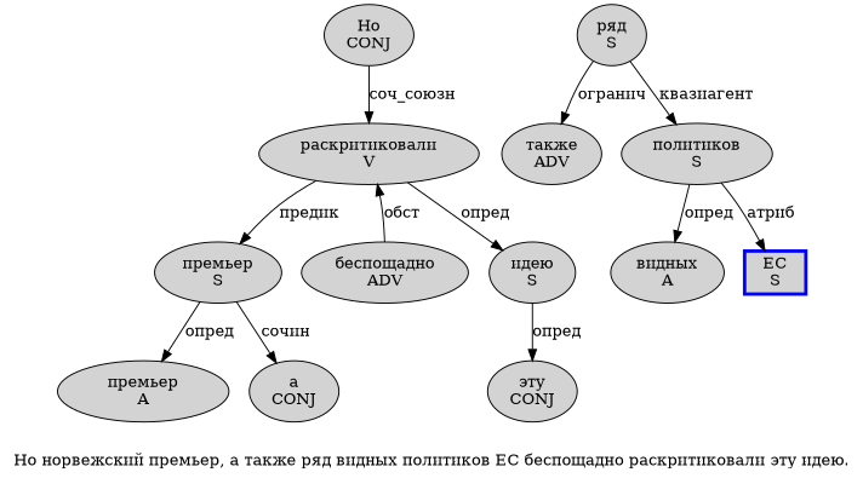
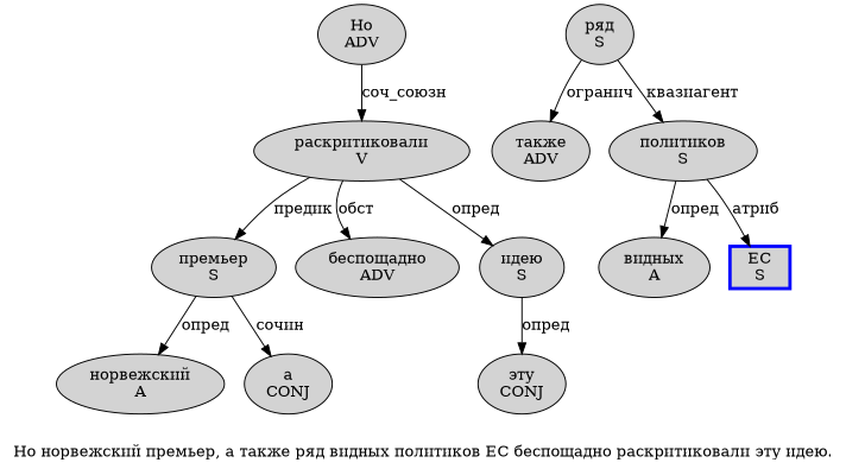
  digraph {
    label="Но норвежский премьер, а также ряд видных политиков ЕС беспощадно раскритиковали эту идею."
    node [fillcolor=lightgray penwidth=1 shape=ellipse style=filled]
-   n1 [label="Но\nCONJ"]
+   n1 [label="Но\nADV"]
    n2 [label="раскритиковали\nV"]
    n3 [label="премьер\nS"]
    n4 [label="беспощадно\nADV"]
    n5 [label="идею\nS"]
-   n6 [label="премьер\nA"]
+   n6 [label="норвежский\nA"]
    n7 [label="а\nCONJ"]
    n8 [label="ряд\nS"]
    n9 [label="также\nADV"]
    n10 [label="политиков\nS"]
    n11 [label="видных\nA"]
    n12 [color=blue label="ЕС\nS" penwidth=3 shape=box]
    n13 [label="эту\nCONJ"]
    n1 -> n2 [label="соч_союзн"]
    n2 -> n3 [label="предик"]
-   n4 -> n2 [label="обст"]
+   n2 -> n4 [label="обст"]
    n2 -> n5 [label="опред"]
    n3 -> n6 [label="опред"]
    n3 -> n7 [label="сочин"]
    n5 -> n13 [label="опред"]
    n8 -> n9 [label="огранич"]
    n8 -> n10 [label="квазиагент"]
    n10 -> n11 [label="опред"]
    n10 -> n12 [label="атриб"]
  }
